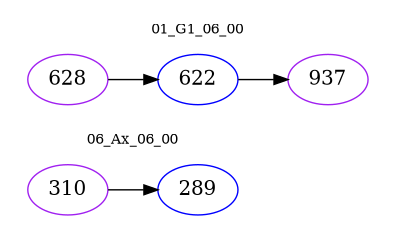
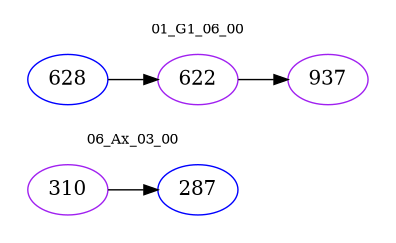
  digraph {
    rankdir=LR
    node [color=blue]
    edge [color=black]
    n1 [color=purple label=310]
-   n2 [label=289]
-   n3 [color=purple label=628]
-   n4 [label=622]
+   n2 [label=287]
+   n3 [label=628]
+   n4 [color=purple label=622]
    n5 [color=purple label=937]
    subgraph cluster_1 {
      color=white
      fontsize=10
-     label="06_Ax_06_00"
+     label="06_Ax_03_00"
      n1
      n2
    }
    subgraph cluster_2 {
      color=white
      fontsize=10
      label="01_G1_06_00"
      n3
      n4
      n5
    }
    n1 -> n2
    n3 -> n4
    n4 -> n5
  }
